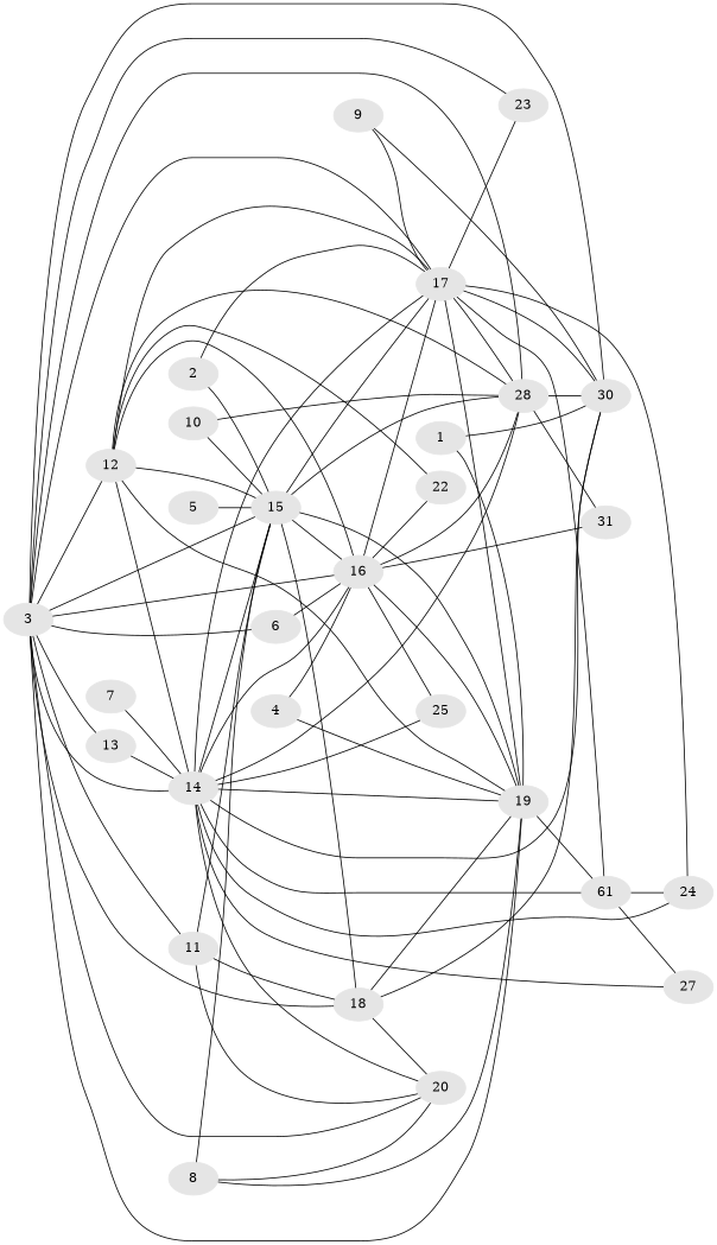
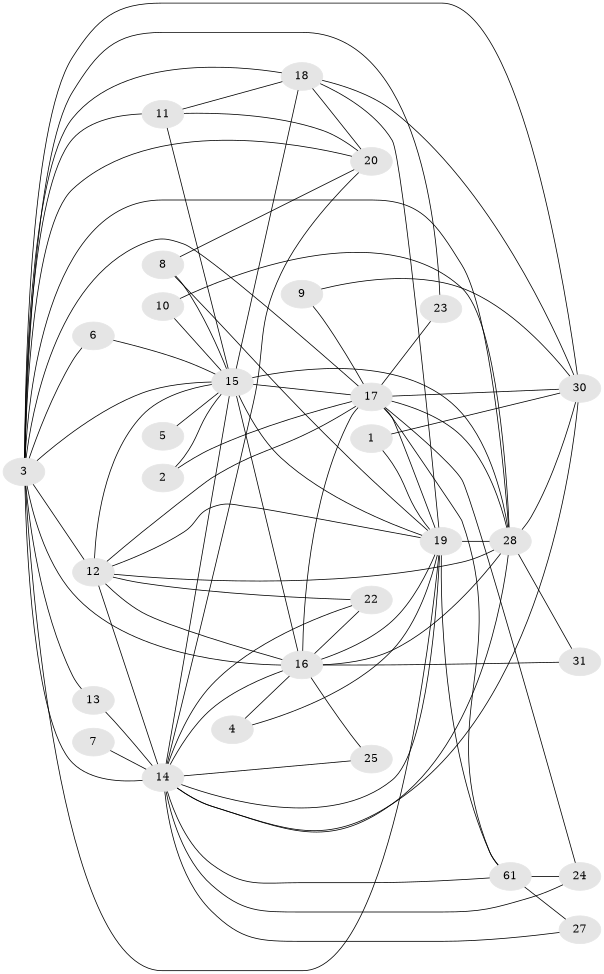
  graph {
    rankdir=LR
    node [color=gray90 style=filled]
    edge [weight=1.0]
    1
    19
    30
    28
    n5 [label=61]
    31
    2
    15
    17
    16
    18
    23
    24
    3
    6
    11
    12
    13
    14
    20
    7
    22
    25
    27
    4
    5
    8
    9
    10
    1 -- 19
    1 -- 30
+   19 -- 28
    19 -- n5
    28 -- 30
    28 -- 31
    n5 -- 24
    n5 -- 27
    2 -- 15
    2 -- 17
    15 -- 19 [weight=2.0]
    15 -- 28 [weight=2.0]
    15 -- 17 [weight=2.0]
    15 -- 16
    15 -- 18
    17 -- 19
    17 -- 30
    17 -- 28 [weight=2.0]
    17 -- n5
    17 -- 23
    17 -- 24
    16 -- 19 [weight=2.0]
    16 -- 28 [weight=2.0]
    16 -- 31
    16 -- 17
    16 -- 22
    16 -- 25
    18 -- 19
    18 -- 30
    18 -- 20
    3 -- 19 [weight=2.0]
    3 -- 30
    3 -- 28 [weight=3.0]
    3 -- 15 [weight=2.0]
    3 -- 17 [weight=2.0]
    3 -- 16 [weight=3.0]
    3 -- 18
    3 -- 23
    3 -- 6
    3 -- 11
    3 -- 12 [weight=2.0]
    3 -- 13
    3 -- 14 [weight=5.0]
    3 -- 20
-   6 -- 16
+   6 -- 15
    11 -- 15
    11 -- 18
    11 -- 20
    12 -- 19
    12 -- 28
    12 -- 15
    12 -- 17
    12 -- 16 [weight=2.0]
    12 -- 14 [weight=2.0]
    12 -- 22
    13 -- 14
    14 -- 19 [weight=3.0]
    14 -- 30
    14 -- 28 [weight=3.0]
    14 -- n5 [weight=2.0]
    14 -- 15 [weight=2.0]
-   14 -- 17 [weight=2.0]
+   14 -- 22 [weight=2.0]
    14 -- 16 [weight=2.0]
    14 -- 24
    14 -- 20 [weight=2.0]
    14 -- 25 [weight=2.0]
    14 -- 27
    7 -- 14
    4 -- 19
    4 -- 16
    5 -- 15
    8 -- 19
    8 -- 15
    8 -- 20
    9 -- 30
    9 -- 17
    10 -- 28
    10 -- 15
  }
